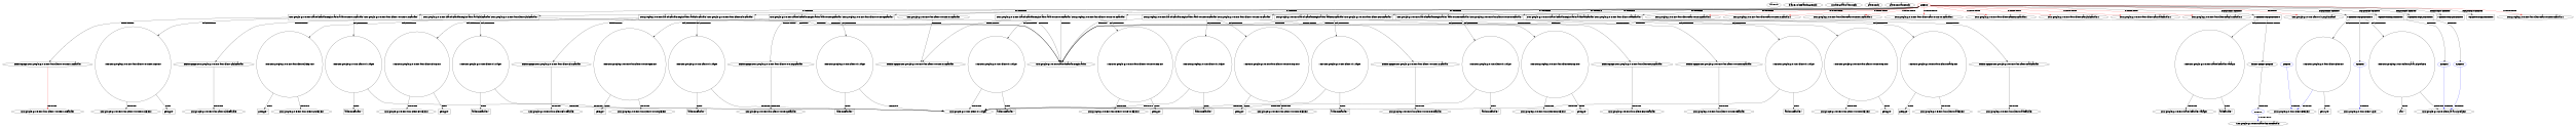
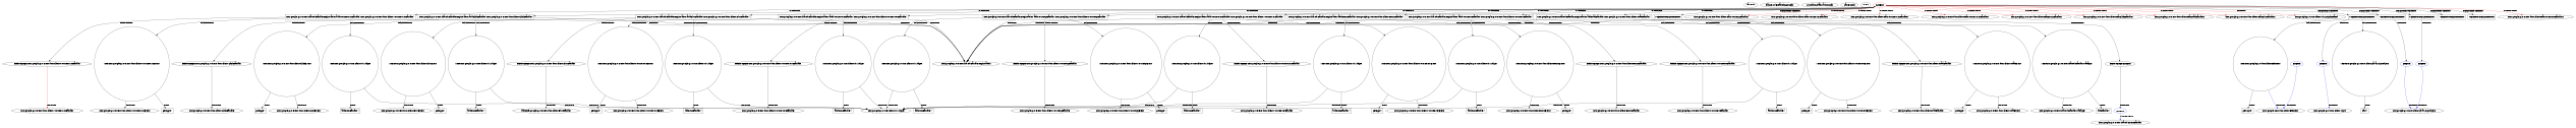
  digraph {
    node [isFrameworkType=false vertexType=VARIABLE_EXPRESION]
    baseInfo [category=pattern graphId=617 isAnonymous=false possibleRelation=true isFrameworkType="" vertexType=""]
    frameworkRelatedTypesInfo [0="com.google.gwt.event.dom.client.HasClickHandlers" 1="com.google.gwt.event.dom.client.HasBlurHandlers" 2="com.google.gwt.event.dom.client.HasMouseDownHandlers" 3="com.google.gwt.event.dom.client.HasMouseOutHandlers" 4="com.google.gwt.event.dom.client.HasMouseOverHandlers" 5="com.google.gwt.event.dom.client.HasMouseUpHandlers" 6="com.google.gwt.user.client.ui.ComplexPanel" 7="com.google.gwt.event.dom.client.HasMouseMoveHandlers" 8="com.google.gwt.event.dom.client.HasLoadHandlers" 9="com.google.gwt.event.dom.client.HasFocusHandlers" isFrameworkType="" vertexType=""]
    possibleCollaborationsInfo [0="617~PARAMETER_TYPE_DECLARATION-CLIENT_METHOD_DECLARATION-~com.google.gwt.event.dom.client.HasClickHandlers com.google.gwt.event.dom.client.HasBlurHandlers com.google.gwt.event.dom.client.HasMouseDownHandlers com.google.gwt.event.dom.client.HasMouseOutHandlers com.google.gwt.event.dom.client.HasMouseOverHandlers com.google.gwt.event.dom.client.HasMouseUpHandlers com.google.gwt.user.client.ui.ComplexPanel com.google.gwt.event.dom.client.HasMouseMoveHandlers com.google.gwt.event.dom.client.HasLoadHandlers com.google.gwt.event.dom.client.HasFocusHandlers ~com.google.gwt.event.shared.EventHandler ~false~false" 1="617~RETURN_TYPE_DECLARATION-CLIENT_METHOD_DECLARATION-~com.google.gwt.event.dom.client.HasClickHandlers com.google.gwt.event.dom.client.HasBlurHandlers com.google.gwt.event.dom.client.HasMouseDownHandlers com.google.gwt.event.dom.client.HasMouseOutHandlers com.google.gwt.event.dom.client.HasMouseOverHandlers com.google.gwt.event.dom.client.HasMouseUpHandlers com.google.gwt.user.client.ui.ComplexPanel com.google.gwt.event.dom.client.HasMouseMoveHandlers com.google.gwt.event.dom.client.HasLoadHandlers com.google.gwt.event.dom.client.HasFocusHandlers ~com.google.gwt.dom.client.Style ~false~false" 2="617~FIELD_TYPE_DECLARATION-~com.google.gwt.event.dom.client.HasClickHandlers com.google.gwt.event.dom.client.HasBlurHandlers com.google.gwt.event.dom.client.HasMouseDownHandlers com.google.gwt.event.dom.client.HasMouseOutHandlers com.google.gwt.event.dom.client.HasMouseOverHandlers com.google.gwt.event.dom.client.HasMouseUpHandlers com.google.gwt.user.client.ui.ComplexPanel com.google.gwt.event.dom.client.HasMouseMoveHandlers com.google.gwt.event.dom.client.HasLoadHandlers com.google.gwt.event.dom.client.HasFocusHandlers ~com.google.gwt.dom.client.Element ~false~false" 3="617~RETURN_TYPE_DECLARATION-CLIENT_METHOD_DECLARATION-~com.google.gwt.event.dom.client.HasClickHandlers com.google.gwt.event.dom.client.HasBlurHandlers com.google.gwt.event.dom.client.HasMouseDownHandlers com.google.gwt.event.dom.client.HasMouseOutHandlers com.google.gwt.event.dom.client.HasMouseOverHandlers com.google.gwt.event.dom.client.HasMouseUpHandlers com.google.gwt.user.client.ui.ComplexPanel com.google.gwt.event.dom.client.HasMouseMoveHandlers com.google.gwt.event.dom.client.HasLoadHandlers com.google.gwt.event.dom.client.HasFocusHandlers ~com.google.gwt.core.client.JavaScriptObject ~false~false" 4="617~RETURN_TYPE_DECLARATION-CLIENT_METHOD_DECLARATION-~com.google.gwt.event.dom.client.HasClickHandlers com.google.gwt.event.dom.client.HasBlurHandlers com.google.gwt.event.dom.client.HasMouseDownHandlers com.google.gwt.event.dom.client.HasMouseOutHandlers com.google.gwt.event.dom.client.HasMouseOverHandlers com.google.gwt.event.dom.client.HasMouseUpHandlers com.google.gwt.user.client.ui.ComplexPanel com.google.gwt.event.dom.client.HasMouseMoveHandlers com.google.gwt.event.dom.client.HasLoadHandlers com.google.gwt.event.dom.client.HasFocusHandlers ~com.google.gwt.core.client.JavaScriptObject ~false~false" isFrameworkType="" vertexType=""]
    patternInfo [frequency=3.0 patternRootClient=0 isFrameworkType="" vertexType=""]
-   patternInstancesInfo [0="mguiral-GwtSvgLib~/mguiral-GwtSvgLib/GwtSvgLib-master/src/gwt/html5/svg/client/user/ui/SVGSymbolWidget.java~SVGSymbolWidget~3998" 1="mguiral-GwtSvgLib~/mguiral-GwtSvgLib/GwtSvgLib-master/src/gwt/html5/svg/client/user/ui/SVGGraphicalWidget.java~SVGGraphicalWidget~3974" 2="mguiral-GwtSvgLib~/mguiral-GwtSvgLib/GwtSvgLib-master/src/gwt/html5/svg/client/user/ui/SVGSwitchWidget.java~SVGSwitchWidget~4001" isFrameworkType="" vertexType=""]
+   patternInstancesInfo [0="mguiral-GwtSvgLib~/mguiral-GwtSvgLib/GwtSvgLib-master/src/gwt/html5/svg/client/user/ui/SVGSymbolWidget.java~SVGSymbolWidget~3998" 1="mguiral-GwtSvgLib~/mguiral-GwtSvgLib/GwtSvgLib-master/src/gwt/html5/svg/client/user/ui/SVGGraphicalWidget.java~SVGGraphicalWidget~3974" 2="mguiral-GwtSvgLib~/mguiral-GwtSvgLib/GwtSvgLib-master/src/gwt/html5/svg/client/user/ui/SVGSwitchWidget.java~SVGSwitchWidget~4001" label=event isFrameworkType="" vertexType=""]
    n6 [label="com.google.gwt.event.dom.client.MouseDownHandler" vertexType=FRAMEWORK_INTERFACE_TYPE]
    n7 [label="PARAMETER:com.google.gwt.event.dom.client.MouseDownHandler" vertexType=PARAMETER_DECLARATION]
    n8 [label="com.google.gwt.event.shared.HandlerRegistration addMouseDownHandler(com.google.gwt.event.dom.client.MouseDownHandler)" shape=box vertexType=OVERRIDING_METHOD_DECLARATION]
    n9 [label="VAR:com.google.gwt.user.client.ui.Widget" shape=circle]
    n10 [label="com.google.gwt.event.shared.HandlerRegistration" vertexType=FRAMEWORK_INTERFACE_TYPE]
    n11 [label="VAR:com.google.gwt.event.dom.client.MouseDownEvent" shape=circle]
    n12 [label="com.google.gwt.user.client.ui.Widget" vertexType=FRAMEWORK_CLASS_TYPE]
    n13 [label="addDomHandler()" shape=box vertexType=INSIDE_CALL]
    n14 [label="com.google.gwt.event.dom.client.MouseDownEvent" vertexType=FRAMEWORK_CLASS_TYPE]
    n15 [label="getType()" shape=box vertexType=INSIDE_CALL]
    n16 [color=red label=CLIENT vertexType=ROOT_CLIENT_CLASS_DECLARATION]
    n17 [label="com.google.gwt.event.dom.client.HasMouseUpHandlers" vertexType=FRAMEWORK_INTERFACE_TYPE]
    n18 [label="com.google.gwt.event.dom.client.HasMouseOverHandlers" vertexType=FRAMEWORK_INTERFACE_TYPE]
    n19 [label="com.google.gwt.event.shared.HandlerRegistration addLoadHandler(com.google.gwt.event.dom.client.LoadHandler)" shape=box vertexType=OVERRIDING_METHOD_DECLARATION]
    n20 [label="com.google.gwt.event.shared.HandlerRegistration addClickHandler(com.google.gwt.event.dom.client.ClickHandler)" shape=box vertexType=OVERRIDING_METHOD_DECLARATION]
    n21 [label="com.google.gwt.event.dom.client.HasMouseDownHandlers" vertexType=FRAMEWORK_INTERFACE_TYPE]
    n22 [label="com.google.gwt.event.dom.client.HasMouseMoveHandlers" vertexType=FRAMEWORK_INTERFACE_TYPE]
    n23 [label="com.google.gwt.event.dom.client.HasFocusHandlers" vertexType=FRAMEWORK_INTERFACE_TYPE]
    n24 [label="com.google.gwt.event.dom.client.HasClickHandlers" vertexType=FRAMEWORK_INTERFACE_TYPE]
    n25 [label="com.google.gwt.event.dom.client.HasLoadHandlers" vertexType=FRAMEWORK_INTERFACE_TYPE]
    n26 [label="com.google.gwt.event.dom.client.HasBlurHandlers" vertexType=FRAMEWORK_INTERFACE_TYPE]
    n27 [label="com.google.gwt.event.shared.HandlerRegistration addBlurHandler(com.google.gwt.event.dom.client.BlurHandler)" shape=box vertexType=OVERRIDING_METHOD_DECLARATION]
    n28 [label="com.google.gwt.event.shared.HandlerRegistration addMouseMoveHandler(com.google.gwt.event.dom.client.MouseMoveHandler)" shape=box vertexType=OVERRIDING_METHOD_DECLARATION]
    n29 [label="com.google.gwt.event.shared.HandlerRegistration addMouseUpHandler(com.google.gwt.event.dom.client.MouseUpHandler)" shape=box vertexType=OVERRIDING_METHOD_DECLARATION]
    n30 [label="com.google.gwt.user.client.ui.ComplexPanel" vertexType=FRAMEWORK_CLASS_TYPE]
    n31 [label=METHOD_DECLARATION shape=box vertexType=CLIENT_METHOD_DECLARATION]
    n32 [label=METHOD_DECLARATION shape=box vertexType=CLIENT_METHOD_DECLARATION]
    n33 [label=METHOD_DECLARATION shape=box vertexType=CLIENT_METHOD_DECLARATION]
    n34 [label=METHOD_DECLARATION shape=box vertexType=CLIENT_METHOD_DECLARATION]
    n35 [label=METHOD_DECLARATION shape=box vertexType=CLIENT_METHOD_DECLARATION]
    n36 [label=METHOD_DECLARATION shape=box vertexType=CLIENT_METHOD_DECLARATION]
    n37 [label="com.google.gwt.event.dom.client.HasMouseOutHandlers" vertexType=FRAMEWORK_INTERFACE_TYPE]
    n38 [label="com.google.gwt.event.shared.HandlerRegistration addMouseOverHandler(com.google.gwt.event.dom.client.MouseOverHandler)" shape=box vertexType=OVERRIDING_METHOD_DECLARATION]
    n39 [label="com.google.gwt.event.shared.HandlerRegistration addFocusHandler(com.google.gwt.event.dom.client.FocusHandler)" shape=box vertexType=OVERRIDING_METHOD_DECLARATION]
    n40 [label="com.google.gwt.event.shared.HandlerRegistration addMouseOutHandler(com.google.gwt.event.dom.client.MouseOutHandler)" shape=box vertexType=OVERRIDING_METHOD_DECLARATION]
    n41 [label="VAR:com.google.gwt.user.client.ui.Widget" shape=circle]
    n42 [label="VAR:com.google.gwt.event.dom.client.LoadEvent" shape=circle]
    n43 [label="PARAMETER:com.google.gwt.event.dom.client.LoadHandler" vertexType=PARAMETER_DECLARATION]
    n44 [label="VAR:com.google.gwt.event.dom.client.ClickEvent" shape=circle]
    n45 [label="PARAMETER:com.google.gwt.event.dom.client.ClickHandler" vertexType=PARAMETER_DECLARATION]
    n46 [label="VAR:com.google.gwt.user.client.ui.Widget" shape=circle]
    n47 [label="VAR:com.google.gwt.user.client.ui.Widget" shape=circle]
    n48 [label="VAR:com.google.gwt.event.dom.client.BlurEvent" shape=circle]
    n49 [label="PARAMETER:com.google.gwt.event.dom.client.BlurHandler" vertexType=PARAMETER_DECLARATION]
    n50 [label="PARAMETER:com.google.gwt.event.dom.client.MouseMoveHandler" vertexType=PARAMETER_DECLARATION]
    n51 [label="VAR:com.google.gwt.user.client.ui.Widget" shape=circle]
    n52 [label="VAR:com.google.gwt.event.dom.client.MouseMoveEvent" shape=circle]
    n53 [label="PARAMETER:com.google.gwt.event.dom.client.MouseUpHandler" vertexType=PARAMETER_DECLARATION]
    n54 [label="VAR:com.google.gwt.user.client.ui.Widget" shape=circle]
    n55 [label="VAR:com.google.gwt.event.dom.client.MouseUpEvent" shape=circle]
    n56 [label="VAR:com.google.gwt.dom.client.Element" shape=circle]
    n57 [label="VAR:com.google.gwt.core.client.JavaScriptObject" shape=circle]
    n58 [color=blue label=CLIENT vertexType=REFERENCE_CLIENT_CLASS_DECLARATION]
    n59 [label="VAR:com.google.gwt.event.shared.HandlerManager" shape=circle]
    n60 [label="PARAMETER:CLIENT" vertexType=PARAMETER_DECLARATION]
    n61 [color=blue label=CLIENT vertexType=REFERENCE_CLIENT_CLASS_DECLARATION]
    n62 [color=blue label=CLIENT vertexType=REFERENCE_CLIENT_CLASS_DECLARATION]
    n63 [label="VAR:com.google.gwt.user.client.ui.Widget" shape=circle]
    n64 [label="VAR:com.google.gwt.event.dom.client.MouseOverEvent" shape=circle]
    n65 [label="PARAMETER:com.google.gwt.event.dom.client.MouseOverHandler" vertexType=PARAMETER_DECLARATION]
    n66 [label="VAR:com.google.gwt.user.client.ui.Widget" shape=circle]
    n67 [label="PARAMETER:com.google.gwt.event.dom.client.FocusHandler" vertexType=PARAMETER_DECLARATION]
    n68 [label="VAR:com.google.gwt.event.dom.client.FocusEvent" shape=circle]
    n69 [label="VAR:com.google.gwt.user.client.ui.Widget" shape=circle]
    n70 [label="VAR:com.google.gwt.event.dom.client.MouseOutEvent" shape=circle]
    n71 [label="PARAMETER:com.google.gwt.event.dom.client.MouseOutHandler" vertexType=PARAMETER_DECLARATION]
    n72 [color=blue label=CLIENT vertexType=REFERENCE_CLIENT_CLASS_DECLARATION]
-   n73 [label="com.google.gwt.dom.client.Element" vertexType=FRAMEWORK_CLASS_TYPE]
+   n73 [label="com.google.com.dom.client.Element" vertexType=FRAMEWORK_CLASS_TYPE]
    n74 [label="addDomHandler()" shape=box vertexType=INSIDE_CALL]
    n75 [label="getType()" shape=box vertexType=INSIDE_CALL]
    n76 [label="com.google.gwt.event.dom.client.LoadEvent" vertexType=FRAMEWORK_CLASS_TYPE]
    n77 [label="com.google.gwt.event.dom.client.LoadHandler" vertexType=FRAMEWORK_INTERFACE_TYPE]
    n78 [label="com.google.gwt.event.dom.client.ClickEvent" vertexType=FRAMEWORK_CLASS_TYPE]
    n79 [label="getType()" shape=box vertexType=INSIDE_CALL]
    n80 [label="com.google.gwt.event.dom.client.ClickHandler" vertexType=FRAMEWORK_INTERFACE_TYPE]
    n81 [label="addDomHandler()" shape=box vertexType=INSIDE_CALL]
    n82 [label="addDomHandler()" shape=box vertexType=INSIDE_CALL]
    n83 [label="getType()" shape=box vertexType=INSIDE_CALL]
    n84 [label="com.google.gwt.event.dom.client.BlurEvent" vertexType=FRAMEWORK_CLASS_TYPE]
-   n85 [label="com.google.gwt.event.dom.client.BlurHandler" vertexType=FRAMEWORK_INTERFACE_TYPE]
+   n85 [label="baseInfo.google.gwt.event.dom.client.BlurHandler" vertexType=FRAMEWORK_INTERFACE_TYPE]
    n86 [label="com.google.gwt.event.dom.client.MouseMoveHandler" vertexType=FRAMEWORK_INTERFACE_TYPE]
    n87 [label="addDomHandler()" shape=box vertexType=INSIDE_CALL]
    n88 [label="getType()" shape=box vertexType=INSIDE_CALL]
    n89 [label="com.google.gwt.event.dom.client.MouseMoveEvent" vertexType=FRAMEWORK_CLASS_TYPE]
    n90 [label="com.google.gwt.event.dom.client.MouseUpHandler" vertexType=FRAMEWORK_INTERFACE_TYPE]
    n91 [label="addDomHandler()" shape=box vertexType=INSIDE_CALL]
    n92 [label="com.google.gwt.event.dom.client.MouseUpEvent" vertexType=FRAMEWORK_CLASS_TYPE]
    n93 [label="getType()" shape=box vertexType=INSIDE_CALL]
    n94 [label="getStyle()" shape=box vertexType=INSIDE_CALL]
    n95 [label="com.google.gwt.core.client.JavaScriptObject" vertexType=FRAMEWORK_CLASS_TYPE]
    n96 [label="cast()" shape=box vertexType=INSIDE_CALL]
    n97 [label="com.google.gwt.dom.client.Style" vertexType=FRAMEWORK_CLASS_TYPE]
    n98 [label="addHandler()" shape=box vertexType=INSIDE_CALL]
    n99 [label="com.google.gwt.event.shared.HandlerManager" vertexType=FRAMEWORK_CLASS_TYPE]
    n100 [color=blue label=CLIENT vertexType=REFERENCE_CLIENT_CLASS_DECLARATION]
    n101 [label="com.google.gwt.event.shared.EventHandler" vertexType=FRAMEWORK_INTERFACE_TYPE]
    n102 [label="addDomHandler()" shape=box vertexType=INSIDE_CALL]
    n103 [label="getType()" shape=box vertexType=INSIDE_CALL]
    n104 [label="com.google.gwt.event.dom.client.MouseOverEvent" vertexType=FRAMEWORK_CLASS_TYPE]
    n105 [label="com.google.gwt.event.dom.client.MouseOverHandler" vertexType=FRAMEWORK_INTERFACE_TYPE]
    n106 [label="addDomHandler()" shape=box vertexType=INSIDE_CALL]
    n107 [label="com.google.gwt.event.dom.client.FocusHandler" vertexType=FRAMEWORK_INTERFACE_TYPE]
    n108 [label="getType()" shape=box vertexType=INSIDE_CALL]
    n109 [label="com.google.gwt.event.dom.client.FocusEvent" vertexType=FRAMEWORK_CLASS_TYPE]
    n110 [label="addDomHandler()" shape=box vertexType=INSIDE_CALL]
    n111 [label="com.google.gwt.event.dom.client.MouseOutEvent" vertexType=FRAMEWORK_CLASS_TYPE]
    n112 [label="getType()" shape=box vertexType=INSIDE_CALL]
    n113 [label="com.google.gwt.event.dom.client.MouseOutHandler" vertexType=FRAMEWORK_INTERFACE_TYPE]
    n7 -> n6 [color=red label=OF_TYPE]
    n8 -> n7 [label=PARAMETER]
    n8 -> n9 [label=INSTANTIATE]
    n8 -> n10 [label=RETURN]
    n8 -> n11 [label=INSTANTIATE]
    n9 -> n12 [label=OF_TYPE]
    n9 -> n13 [label=CALL]
    n11 -> n14 [label=OF_TYPE]
    n11 -> n15 [label=CALL]
    n16 -> n8 [label=OVERRIDE]
    n16 -> n17 [color=red label=IMPLEMENT]
    n16 -> n18 [color=red label=IMPLEMENT]
    n16 -> n19 [label=OVERRIDE]
    n16 -> n20 [label=OVERRIDE]
    n16 -> n21 [color=red label=IMPLEMENT]
    n16 -> n22 [color=red label=IMPLEMENT]
    n16 -> n23 [color=red label=IMPLEMENT]
    n16 -> n24 [color=red label=IMPLEMENT]
    n16 -> n25 [color=red label=IMPLEMENT]
    n16 -> n26 [color=red label=IMPLEMENT]
    n16 -> n27 [label=OVERRIDE]
    n16 -> n28 [label=OVERRIDE]
    n16 -> n29 [label=OVERRIDE]
    n16 -> n30 [color=red label=EXTEND]
    n16 -> n31 [label=DECLARE_METHOD]
    n16 -> n32 [label=DECLARE_METHOD]
    n16 -> n33 [label=DECLARE_METHOD]
    n16 -> n34 [label=DECLARE_METHOD]
    n16 -> n35 [label=DECLARE_METHOD]
    n16 -> n36 [label=DECLARE_METHOD]
    n16 -> n37 [color=red label=IMPLEMENT]
    n16 -> n38 [label=OVERRIDE]
    n16 -> n39 [label=OVERRIDE]
    n16 -> n40 [label=OVERRIDE]
    n19 -> n10 [label=RETURN]
    n19 -> n41 [label=INSTANTIATE]
    n19 -> n42 [label=INSTANTIATE]
    n19 -> n43 [label=PARAMETER]
    n20 -> n10 [label=RETURN]
    n20 -> n44 [label=INSTANTIATE]
    n20 -> n45 [label=PARAMETER]
    n20 -> n46 [label=INSTANTIATE]
    n27 -> n10 [label=RETURN]
    n27 -> n47 [label=INSTANTIATE]
    n27 -> n48 [label=INSTANTIATE]
    n27 -> n49 [label=PARAMETER]
    n28 -> n10 [label=RETURN]
    n28 -> n50 [label=PARAMETER]
    n28 -> n51 [label=INSTANTIATE]
    n28 -> n52 [label=INSTANTIATE]
    n29 -> n10 [label=RETURN]
    n29 -> n53 [label=PARAMETER]
    n29 -> n54 [label=INSTANTIATE]
    n29 -> n55 [label=INSTANTIATE]
    n31 -> n56 [label=INSTANTIATE]
    n31 -> n57 [label=INSTANTIATE]
    n31 -> n58 [label=RETURN]
    n32 -> n10 [label=RETURN]
    n32 -> n59 [label=INSTANTIATE]
    n32 -> n60 [label=PARAMETER]
    n33 -> n61 [label=RETURN]
    n35 -> n62 [label=RETURN]
    n38 -> n10 [label=RETURN]
    n38 -> n63 [label=INSTANTIATE]
    n38 -> n64 [label=INSTANTIATE]
    n38 -> n65 [label=PARAMETER]
    n39 -> n10 [label=RETURN]
    n39 -> n66 [label=INSTANTIATE]
    n39 -> n67 [label=PARAMETER]
    n39 -> n68 [label=INSTANTIATE]
    n40 -> n10 [label=RETURN]
    n40 -> n69 [label=INSTANTIATE]
    n40 -> n70 [label=INSTANTIATE]
    n40 -> n71 [label=PARAMETER]
    n41 -> n12 [label=OF_TYPE]
    n41 -> n74 [label=CALL]
    n42 -> n75 [label=CALL]
    n42 -> n76 [label=OF_TYPE]
    n43 -> n77 [label=OF_TYPE]
    n44 -> n78 [label=OF_TYPE]
    n44 -> n79 [label=CALL]
    n45 -> n80 [label=OF_TYPE]
    n46 -> n12 [label=OF_TYPE]
    n46 -> n81 [label=CALL]
    n47 -> n12 [label=OF_TYPE]
    n47 -> n82 [label=CALL]
    n48 -> n83 [label=CALL]
    n48 -> n84 [label=OF_TYPE]
    n49 -> n85 [label=OF_TYPE]
-   n86 -> n50 [label=OF_TYPE]
+   n50 -> n86 [label=OF_TYPE]
    n51 -> n12 [label=OF_TYPE]
    n51 -> n87 [label=CALL]
    n52 -> n88 [label=CALL]
    n52 -> n89 [label=OF_TYPE]
    n53 -> n90 [label=OF_TYPE]
    n54 -> n12 [label=OF_TYPE]
    n54 -> n91 [label=CALL]
    n55 -> n92 [label=OF_TYPE]
    n55 -> n93 [label=CALL]
    n56 -> n73 [color=blue label=OF_TYPE]
    n56 -> n94 [label=CALL]
-   n57 -> n95 [label=OF_TYPE]
    n57 -> n96 [label=CALL]
    n58 -> n97 [color=blue label=EXTEND]
    n59 -> n98 [label=CALL]
    n59 -> n99 [label=OF_TYPE]
    n60 -> n100 [label=OF_TYPE]
    n61 -> n95 [color=blue label=EXTEND]
    n62 -> n95 [color=blue label=EXTEND]
    n63 -> n12 [label=OF_TYPE]
    n63 -> n102 [label=CALL]
    n64 -> n103 [label=CALL]
    n64 -> n104 [label=OF_TYPE]
    n65 -> n105 [label=OF_TYPE]
    n66 -> n12 [label=OF_TYPE]
    n66 -> n106 [label=CALL]
    n67 -> n107 [label=OF_TYPE]
    n68 -> n108 [label=CALL]
    n68 -> n109 [label=OF_TYPE]
    n69 -> n12 [label=OF_TYPE]
    n69 -> n110 [label=CALL]
    n70 -> n111 [label=OF_TYPE]
    n70 -> n112 [label=CALL]
    n71 -> n113 [label=OF_TYPE]
    n72 -> n73 [color=blue label=EXTEND]
    n100 -> n101 [color=blue label=IMPLEMENT]
  }
